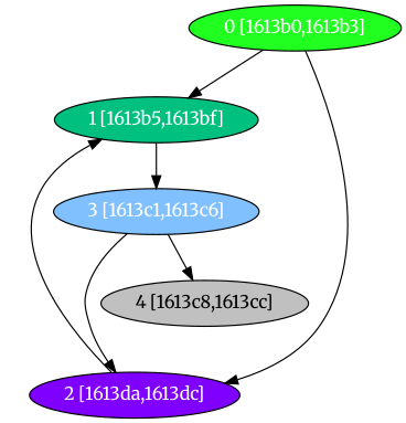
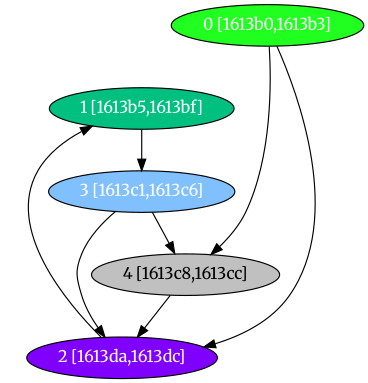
  digraph {
    fontname=Merriweather
    node [fontcolor="#ffffff" fontname=Merriweather shape=oval style=filled]
    edge [fontname=Merriweather]
    n1 [fillcolor="#20FF20" label="0 [1613b0,1613b3]"]
    n2 [fillcolor="#00C080" label="1 [1613b5,1613bf]"]
    n3 [fillcolor="#8000FF" label="2 [1613da,1613dc]"]
    n4 [fillcolor="#80C0FF" label="3 [1613c1,1613c6]"]
    n5 [fillcolor="#C0C0C0" fontcolor="#000000" label="4 [1613c8,1613cc]"]
-   n1 -> n2
+   n1 -> n5
    n1 -> n3
    n2 -> n4
    n3 -> n2
    n4 -> n3
    n4 -> n5
+   n5 -> n3
  }
